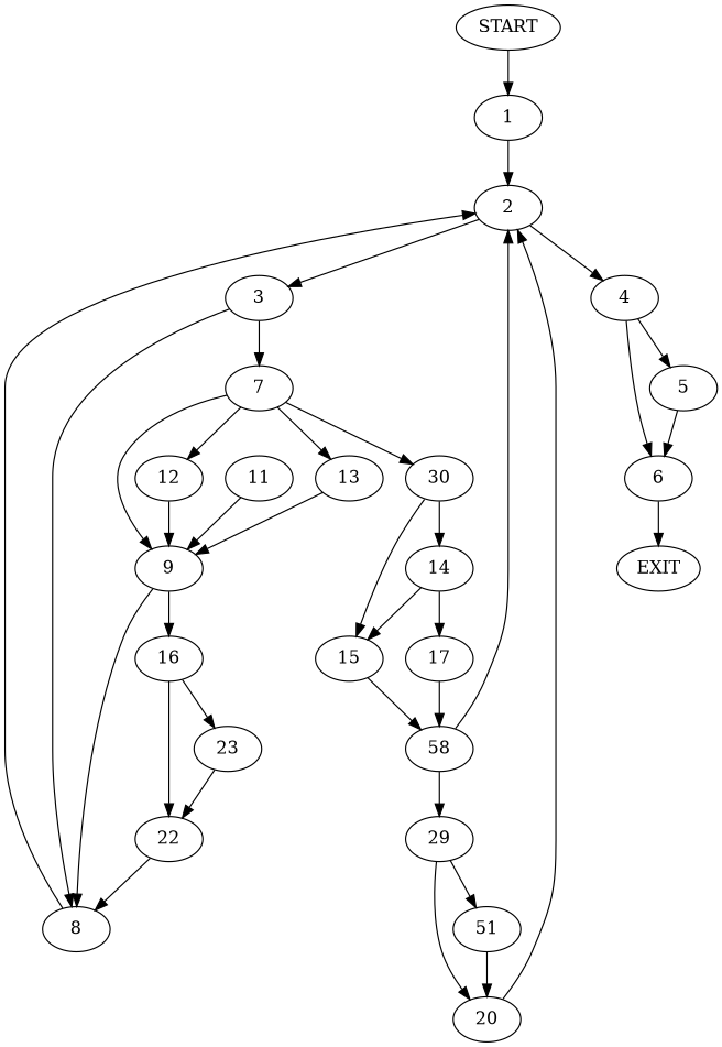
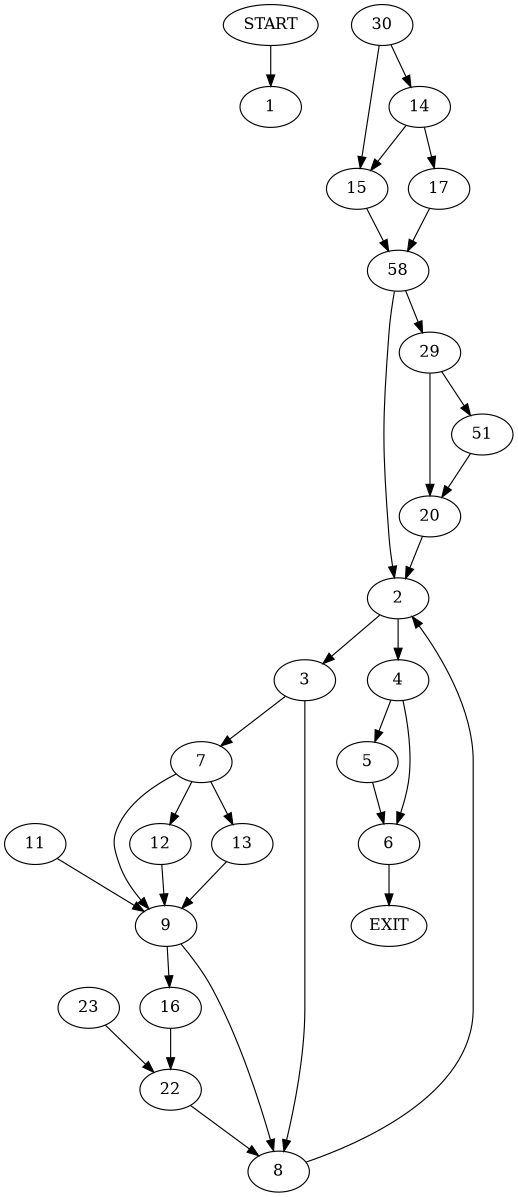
  digraph {
    n1 [label=START]
    1
    2
    n4 [label=EXIT]
    3
    4
    7
    8
    5
    6
    9
    n12 [label=30]
    12
    13
    16
    14
    15
    11
    22
    23
    17
    n22 [label=58]
    n23 [label=29]
    20
    n25 [label=51]
    n1 -> 1
-   1 -> 2
    2 -> 3
    2 -> 4
    3 -> 7
    3 -> 8
    4 -> 5
    4 -> 6
    7 -> 9
-   7 -> n12
    7 -> 12
    7 -> 13
    8 -> 2
    5 -> 6
    6 -> n4
    9 -> 8
    9 -> 16
    n12 -> 14
    n12 -> 15
    12 -> 9
    13 -> 9
    16 -> 22
-   16 -> 23
    14 -> 15
    14 -> 17
    15 -> n22
    11 -> 9
    22 -> 8
    23 -> 22
    17 -> n22
    n22 -> 2
    n22 -> n23
    n23 -> 20
    n23 -> n25
    20 -> 2
    n25 -> 20
  }
